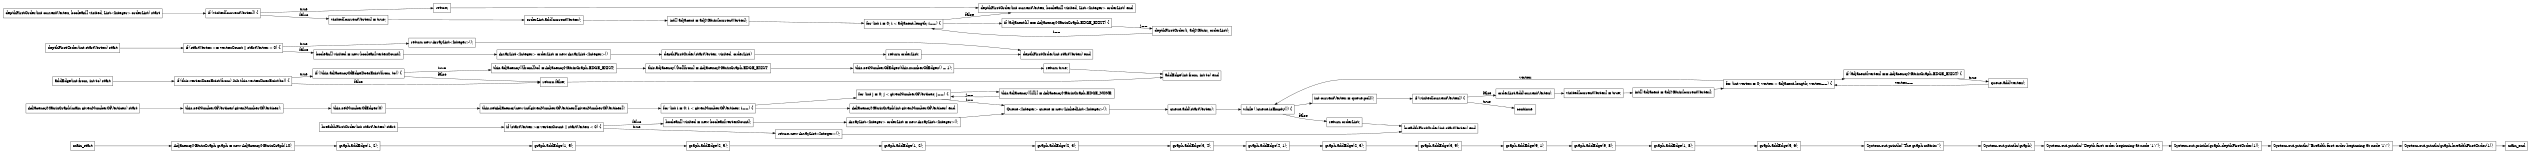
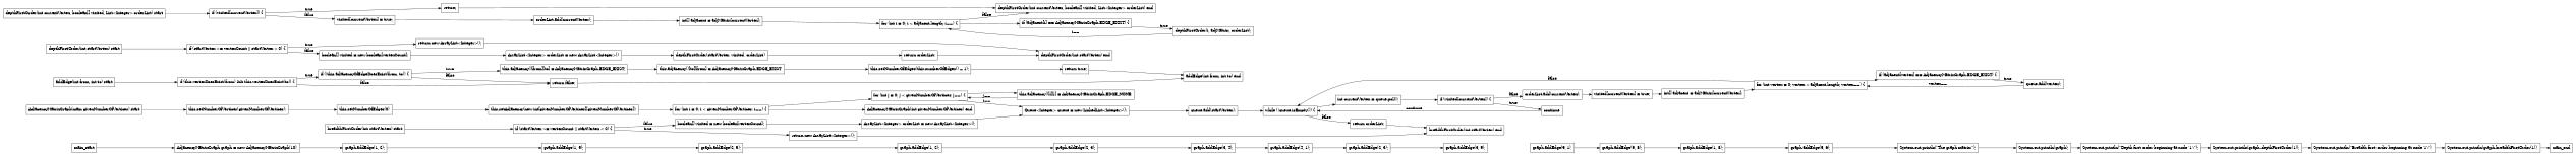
  digraph {
    rankdir=LR
    node [shape=box]
    n1 [label=main_start]
    n2 [label="AdjacencyMatrixGraph graph = new AdjacencyMatrixGraph(10);"]
    n3 [label="graph.addEdge(1, 2);"]
    n4 [label="graph.addEdge(1, 5);"]
    n5 [label="graph.addEdge(2, 5);"]
    n6 [label="graph.addEdge(1, 2);"]
    n7 [label="graph.addEdge(2, 3);"]
    n8 [label="graph.addEdge(3, 4);"]
    n9 [label="graph.addEdge(4, 1);"]
    n10 [label="graph.addEdge(2, 3);"]
    n11 [label="graph.addEdge(3, 9);"]
    n12 [label="graph.addEdge(9, 1);"]
    n13 [label="graph.addEdge(9, 8);"]
    n14 [label="graph.addEdge(1, 8);"]
    n15 [label="graph.addEdge(5, 6);"]
    n16 [label="System.out.println(\"The graph matrix:\");"]
    n17 [label="System.out.println(graph);"]
    n18 [label="System.out.println(\"Depth first order beginning at node '1':\");"]
    n19 [label="System.out.println(graph.depthFirstOrder(1));"]
    n20 [label="System.out.println(\"Breadth first order beginning at node '1':\");"]
    n21 [label="System.out.println(graph.breadthFirstOrder(1));"]
    n22 [label=main_end]
    n23 [label="AdjacencyMatrixGraph(main givenNumberOfVertices) start"]
    n24 [label="this.setNumberOfVertices(givenNumberOfVertices);"]
    n25 [label="this.setNumberOfEdges(0);"]
    n26 [label="this.setAdjacency(new int[givenNumberOfVertices][givenNumberOfVertices]);"]
    n27 [label="for (int i = 0; i < givenNumberOfVertices; i++) {"]
    n28 [label="for (int j = 0; j < givenNumberOfVertices; j++) {"]
    n29 [label="AdjacencyMatrixGraph(int givenNumberOfVertices) end"]
    n30 [label="this.adjacency()[i][j] = AdjacencyMatrixGraph.EDGE_NONE;"]
    n31 [label="Queue<Integer> queue = new LinkedList<Integer>();"]
    n32 [label="addEdge(int from, int to) start"]
    n33 [label="if (this.vertexDoesExist(from) && this.vertexDoesExist(to)) {"]
    n34 [label="if (!this.adjacencyOfEdgeDoesExist(from, to)) {"]
    n35 [label="return false;"]
    n36 [label="this.adjacency()[from][to] = AdjacencyMatrixGraph.EDGE_EXIST;"]
    n37 [label="addEdge(int from, int to) end"]
    n38 [label="this.adjacency()[to][from] = AdjacencyMatrixGraph.EDGE_EXIST;"]
    n39 [label="this.setNumberOfEdges(this.numberOfEdges() + 1);"]
    n40 [label="return true;"]
    n41 [label="depthFirstOrder(int startVertex) start"]
    n42 [label="if (startVertex >= vertexCount || startVertex < 0) {"]
    n43 [label="return new ArrayList<Integer>();"]
    n44 [label="boolean[] visited = new boolean[vertexCount];"]
    n45 [label="depthFirstOrder(int startVertex) end"]
    n46 [label="ArrayList<Integer> orderList = new ArrayList<Integer>();"]
    n47 [label="depthFirstOrder(startVertex, visited, orderList);"]
    n48 [label="return orderList;"]
    n49 [label="depthFirstOrder(int currentVertex, boolean[] visited, List<Integer> orderList) start"]
    n50 [label="if (visited[currentVertex]) {"]
    n51 [label="return;"]
    n52 [label="visited[currentVertex] = true;"]
    n53 [label="depthFirstOrder(int currentVertex, boolean[] visited, List<Integer> orderList) end"]
    n54 [label="orderList.add(currentVertex);"]
    n55 [label="int[] adjacent = adjMatrix[currentVertex];"]
    n56 [label="for (int i = 0; i < adjacent.length; i++) {"]
    n57 [label="if (adjacent[i] == AdjacencyMatrixGraph.EDGE_EXIST) {"]
    n58 [label="depthFirstOrder(i, adjMatrix, orderList);"]
    n59 [label="breadthFirstOrder(int startVertex) start"]
    n60 [label="if (startVertex >= vertexCount || startVertex < 0) {"]
    n61 [label="return new ArrayList<Integer>();"]
    n62 [label="boolean[] visited = new boolean[vertexCount];"]
    n63 [label="breadthFirstOrder(int startVertex) end"]
    n64 [label="ArrayList<Integer> orderList = new ArrayList<Integer>();"]
    n65 [label="queue.add(startVertex);"]
    n66 [label="while (!queue.isEmpty()) {"]
    n67 [label="int currentVertex = queue.poll();"]
    n68 [label="return orderList;"]
    n69 [label="if (visited[currentVertex]) {"]
    n70 [label="continue;"]
    n71 [label="orderList.add(currentVertex);"]
    n72 [label="visited[currentVertex] = true;"]
    n73 [label="int[] adjacent = adjMatrix[currentVertex];"]
    n74 [label="for (int vertex = 0; vertex < adjacent.length; vertex++) {"]
    n75 [label="if (adjacent[vertex] == AdjacencyMatrixGraph.EDGE_EXIST) {"]
    n76 [label="queue.add(vertex);"]
    n1 -> n2
    n2 -> n3
    n3 -> n4
    n4 -> n5
    n5 -> n6
    n6 -> n7
    n7 -> n8
    n8 -> n9
    n9 -> n10
    n10 -> n11
-   n11 -> n12
    n12 -> n13
    n13 -> n14
    n14 -> n15
    n15 -> n16
    n16 -> n17
    n17 -> n18
    n18 -> n19
    n19 -> n20
    n20 -> n21
    n21 -> n22
    n23 -> n24
    n24 -> n25
    n25 -> n26
    n26 -> n27
    n27 -> n28
    n27 -> n29
    n28 -> n30
    n28 -> n31 [label="i++"]
    n30 -> n28 [label="j++"]
    n31 -> n65
    n32 -> n33
    n33 -> n34 [label=true]
    n33 -> n35 [label=false]
    n34 -> n35 [label=false]
    n34 -> n36 [label=true]
    n35 -> n37
    n36 -> n38
    n38 -> n39
    n39 -> n40
    n40 -> n37
    n41 -> n42
    n42 -> n43 [label=true]
    n42 -> n44 [label=false]
    n43 -> n45
    n44 -> n46
    n46 -> n47
    n47 -> n48
    n48 -> n45
    n49 -> n50
    n50 -> n51 [label=true]
    n50 -> n52 [label=false]
    n51 -> n53
    n52 -> n54
    n54 -> n55
    n55 -> n56
    n56 -> n53 [label=false]
    n56 -> n57
-   n57 -> n58 [label="j++"]
+   n57 -> n58 [label=true]
    n58 -> n56 [label="i++"]
    n59 -> n60
    n60 -> n61 [label=true]
    n60 -> n62 [label=false]
    n61 -> n63
    n62 -> n64
    n64 -> n31
    n65 -> n66
    n66 -> n67
    n66 -> n68 [label=false]
    n67 -> n69
    n68 -> n63
    n69 -> n70 [label=true]
    n69 -> n71 [label=false]
+   n70 -> n66 [label=continue]
    n71 -> n72
    n72 -> n73
    n73 -> n74
-   n74 -> n66 [label=vertex]
+   n74 -> n66 [label=false]
    n74 -> n75
    n75 -> n76 [label=true]
    n76 -> n74 [label="vertex++"]
  }
